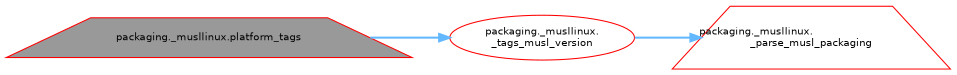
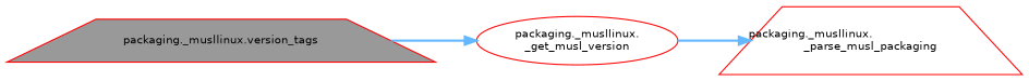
  digraph {
    rankdir=LR
    node [color=red fillcolor=white fontname=Helvetica fontsize=10 shape=trapezium style=filled]
    edge [color=steelblue1 fontname=Helvetica fontsize=10 labelfontname=Helvetica labelfontsize=10 style=bold]
-   n1 [fillcolor=grey60 fontcolor=black height=0.2 label="packaging._musllinux.platform_tags" width=0.4]
-   n2 [height=0.2 label="packaging._musllinux.\l_tags_musl_version" shape=ellipse width=0.4]
+   n1 [fillcolor=grey60 fontcolor=black height=0.2 label="packaging._musllinux.version_tags" width=0.4]
+   n2 [height=0.2 label="packaging._musllinux.\l_get_musl_version" shape=ellipse width=0.4]
    n3 [height=0.2 label="packaging._musllinux.\l_parse_musl_packaging" width=0.4]
    n1 -> n2
    n2 -> n3
  }
